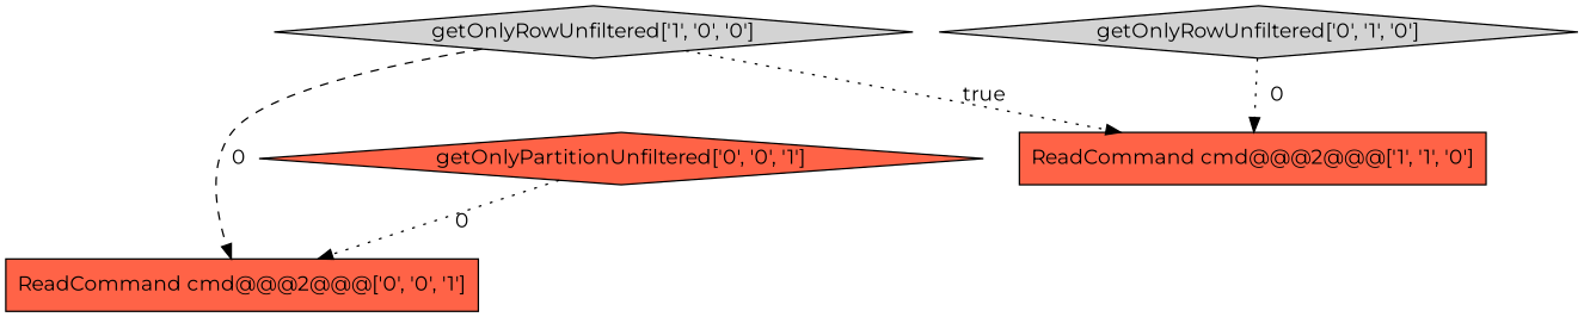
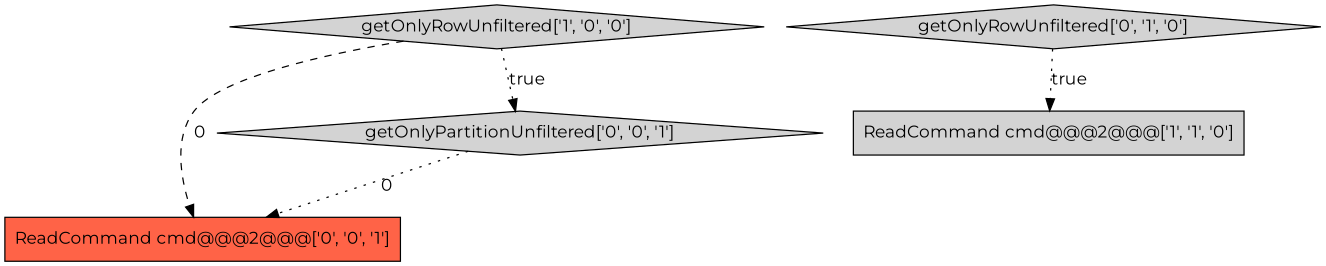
  digraph {
    fontname=Montserrat
    node [fillcolor=lightgray fontname=Montserrat shape=diamond style=filled]
    edge [fontname=Montserrat style=dotted]
    n1 [label="getOnlyRowUnfiltered['1', '0', '0']"]
-   n2 [fillcolor=tomato label="ReadCommand cmd@@@2@@@['1', '1', '0']" shape=box]
+   n2 [label="ReadCommand cmd@@@2@@@['1', '1', '0']" shape=box]
    n3 [fillcolor=tomato label="ReadCommand cmd@@@2@@@['0', '0', '1']" shape=box]
-   n4 [fillcolor=tomato label="getOnlyPartitionUnfiltered['0', '0', '1']"]
+   n4 [label="getOnlyPartitionUnfiltered['0', '0', '1']"]
    n5 [label="getOnlyRowUnfiltered['0', '1', '0']"]
-   n1 -> n2 [label=true]
+   n1 -> n4 [label=true]
    n1 -> n3 [label=0 style=dashed]
    n4 -> n3 [label=0]
-   n5 -> n2 [label=0]
+   n5 -> n2 [label=true]
  }
